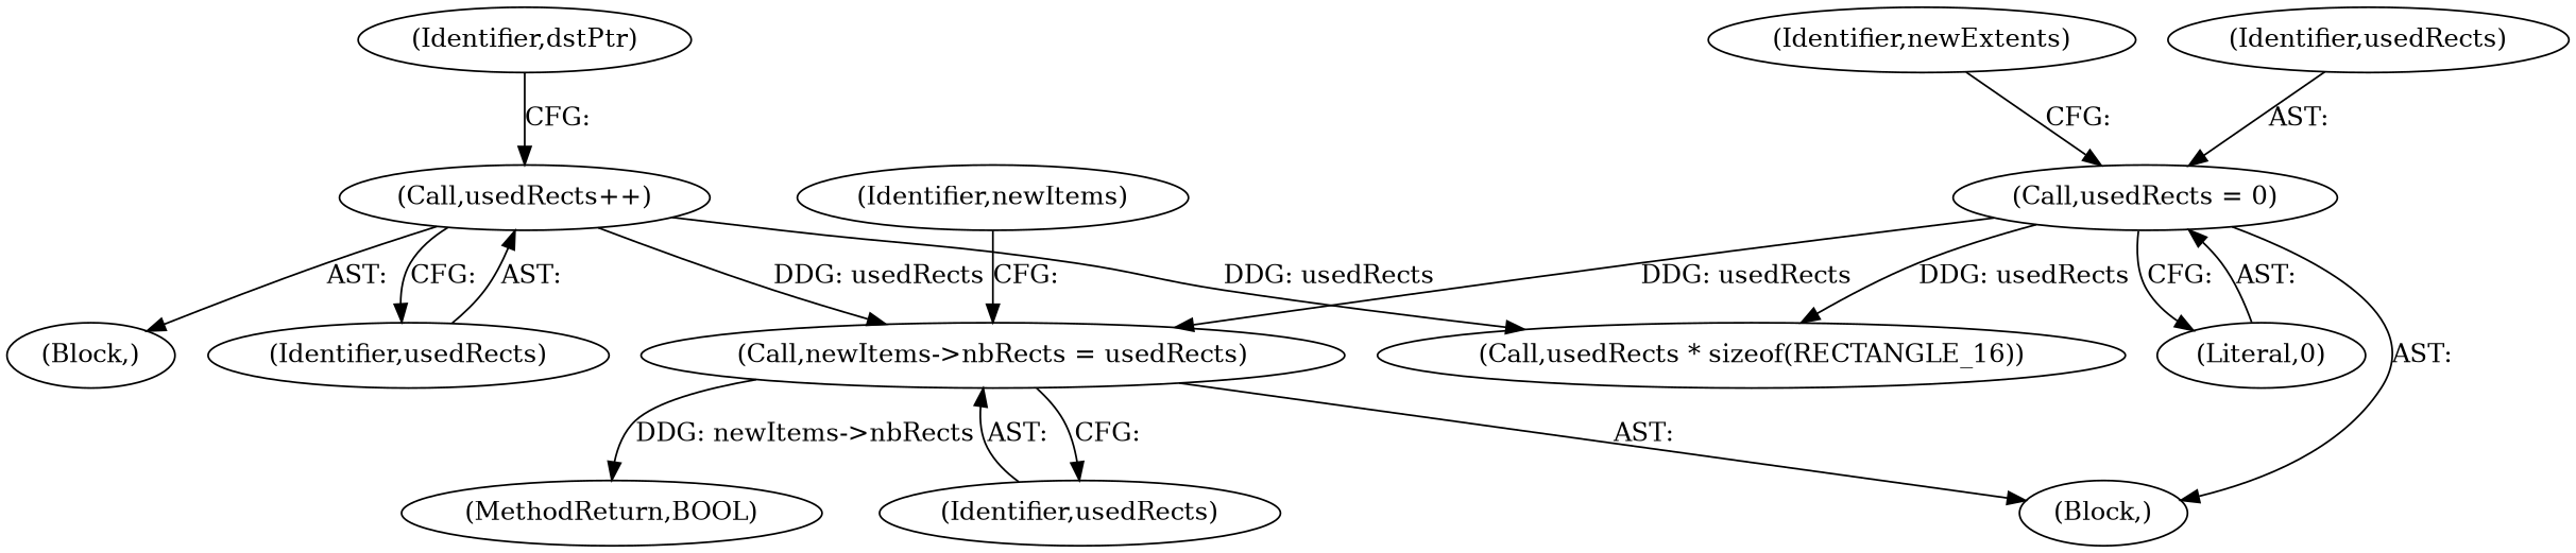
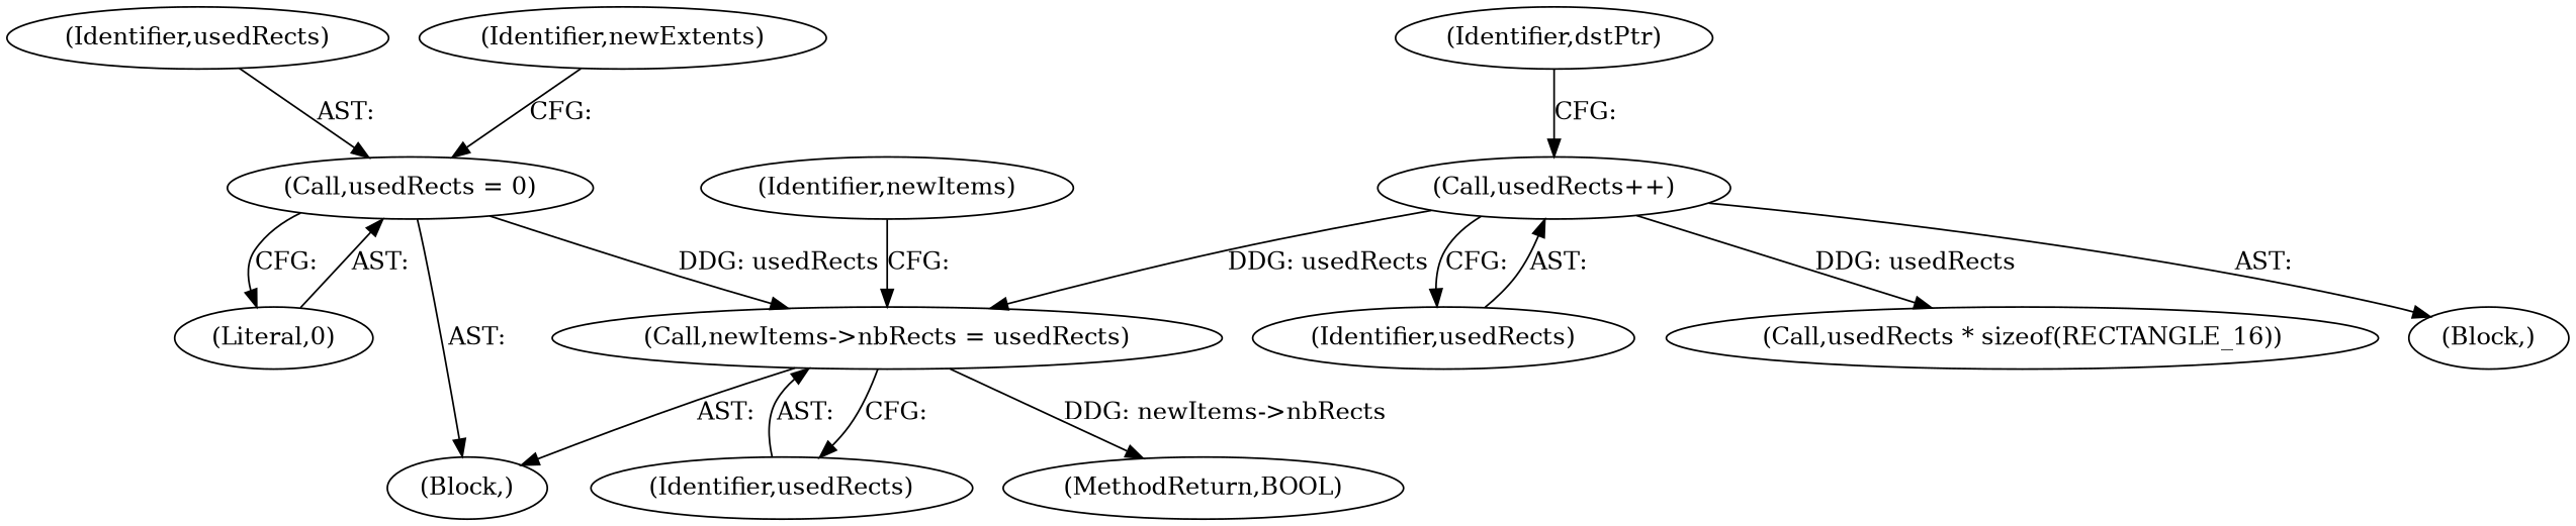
  digraph {
    fontname="DejaVu Serif"
    node [fontname="DejaVu Serif"]
    edge [fontname="DejaVu Serif"]
    n1 [label="(Call,newItems->nbRects = usedRects)"]
    n2 [label="(MethodReturn,BOOL)"]
    n3 [label="(Block,)"]
    n4 [label="(Identifier,usedRects)"]
    n5 [label="(Call,usedRects++)"]
    n6 [label="(Identifier,usedRects)"]
    n7 [label="(Call,usedRects * sizeof(RECTANGLE_16))"]
    n8 [label="(Block,)"]
    n9 [label="(Call,usedRects = 0)"]
    n10 [label="(Literal,0)"]
    n11 [label="(Identifier,newExtents)"]
    n12 [label="(Identifier,usedRects)"]
    n13 [label="(Identifier,newItems)"]
    n14 [label="(Identifier,dstPtr)"]
    n1 -> n2 [label="DDG: newItems->nbRects"]
    n1 -> n3 [label="AST: "]
    n1 -> n4 [label="CFG: "]
    n4 -> n1 [label="AST: "]
    n5 -> n1 [label="DDG: usedRects"]
    n5 -> n6 [label="CFG: "]
    n5 -> n7 [label="DDG: usedRects"]
    n5 -> n8 [label="AST: "]
    n6 -> n5 [label="AST: "]
    n9 -> n1 [label="DDG: usedRects"]
    n9 -> n3 [label="AST: "]
-   n9 -> n7 [label="DDG: usedRects"]
    n9 -> n10 [label="CFG: "]
    n10 -> n9 [label="AST: "]
    n11 -> n9 [label="CFG: "]
    n12 -> n9 [label="AST: "]
    n13 -> n1 [label="CFG: "]
    n14 -> n5 [label="CFG: "]
  }
